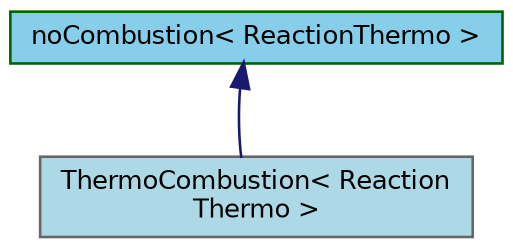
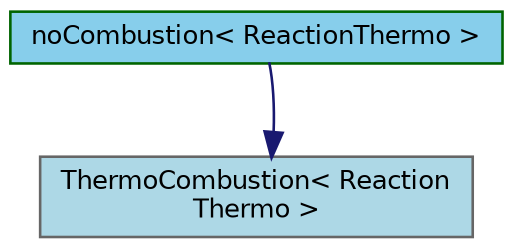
  digraph {
    node [fontname=Helvetica fontsize=10 shape=record style=filled]
    n1 [color=darkgreen fillcolor=skyblue fontcolor=black height=0.2 label="noCombustion\< ReactionThermo \>" width=0.4]
    n2 [color=gray40 height=0.2 label="ThermoCombustion\< Reaction\lThermo \>" width=0.4 fillcolor=lightblue]
-   n1 -> n2 [color=midnightblue dir=back fontname=Helvetica fontsize=10 labelfontname=Helvetica labelfontsize=10 style=solid]
+   n2 -> n1 [color=midnightblue dir=back fontname=Helvetica fontsize=10 labelfontname=Helvetica labelfontsize=10 style=solid]
  }
